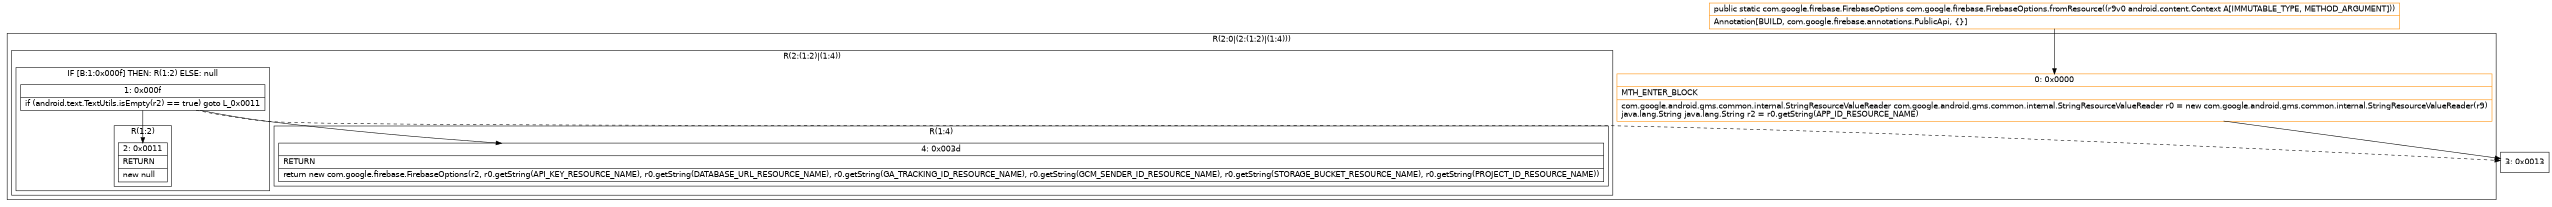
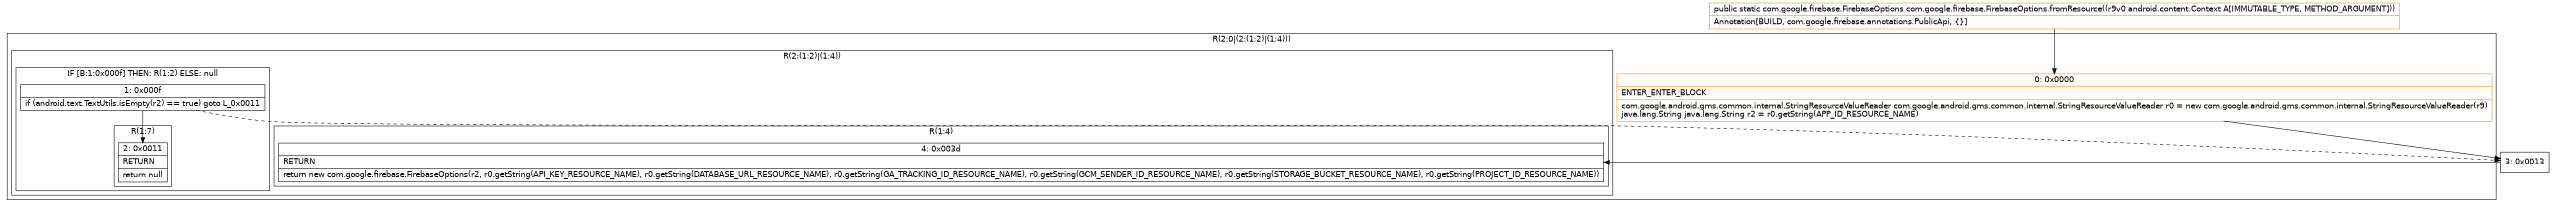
  digraph {
    fontname="DejaVu Sans"
    node [color=black fontname="DejaVu Sans" shape=record]
    edge [fontname="DejaVu Sans"]
-   n1 [label="{2\:\ 0x0011|RETURN\l|new null\l}"]
+   n1 [label="{2\:\ 0x0011|RETURN\l|return null\l}"]
    n2 [label="{1\:\ 0x000f|if (android.text.TextUtils.isEmpty(r2) == true) goto L_0x0011\l}"]
    n3 [label="{4\:\ 0x003d|RETURN\l|return new com.google.firebase.FirebaseOptions(r2, r0.getString(API_KEY_RESOURCE_NAME), r0.getString(DATABASE_URL_RESOURCE_NAME), r0.getString(GA_TRACKING_ID_RESOURCE_NAME), r0.getString(GCM_SENDER_ID_RESOURCE_NAME), r0.getString(STORAGE_BUCKET_RESOURCE_NAME), r0.getString(PROJECT_ID_RESOURCE_NAME))\l}"]
-   n4 [color=darkorange label="{0\:\ 0x0000|MTH_ENTER_BLOCK\l|com.google.android.gms.common.internal.StringResourceValueReader com.google.android.gms.common.internal.StringResourceValueReader r0 = new com.google.android.gms.common.internal.StringResourceValueReader(r9)\ljava.lang.String java.lang.String r2 = r0.getString(APP_ID_RESOURCE_NAME)\l}"]
+   n4 [color=darkorange label="{0\:\ 0x0000|ENTER_ENTER_BLOCK\l|com.google.android.gms.common.internal.StringResourceValueReader com.google.android.gms.common.internal.StringResourceValueReader r0 = new com.google.android.gms.common.internal.StringResourceValueReader(r9)\ljava.lang.String java.lang.String r2 = r0.getString(APP_ID_RESOURCE_NAME)\l}"]
    n5 [label="{3\:\ 0x0013}"]
    n6 [color=darkorange label="{public static com.google.firebase.FirebaseOptions com.google.firebase.FirebaseOptions.fromResource((r9v0 android.content.Context A[IMMUTABLE_TYPE, METHOD_ARGUMENT]))  | Annotation[BUILD, com.google.firebase.annotations.PublicApi, \{\}]\l}"]
    subgraph cluster_1 {
      label="R(2:0|(2:(1:2)|(1:4)))"
      n4
      subgraph cluster_2 {
        label="R(2:(1:2)|(1:4))"
        subgraph cluster_3 {
          label="IF [B:1:0x000f] THEN: R(1:2) ELSE: null"
          n2
          subgraph cluster_4 {
-           label="R(1:2)"
+           label="R(1:7)"
            n1
          }
        }
        subgraph cluster_5 {
          label="R(1:4)"
          n3
        }
      }
    }
    n2 -> n1
    n2 -> n5 [style=dashed]
    n4 -> n5
-   n2 -> n3
+   n5 -> n3
    n6 -> n4
  }
